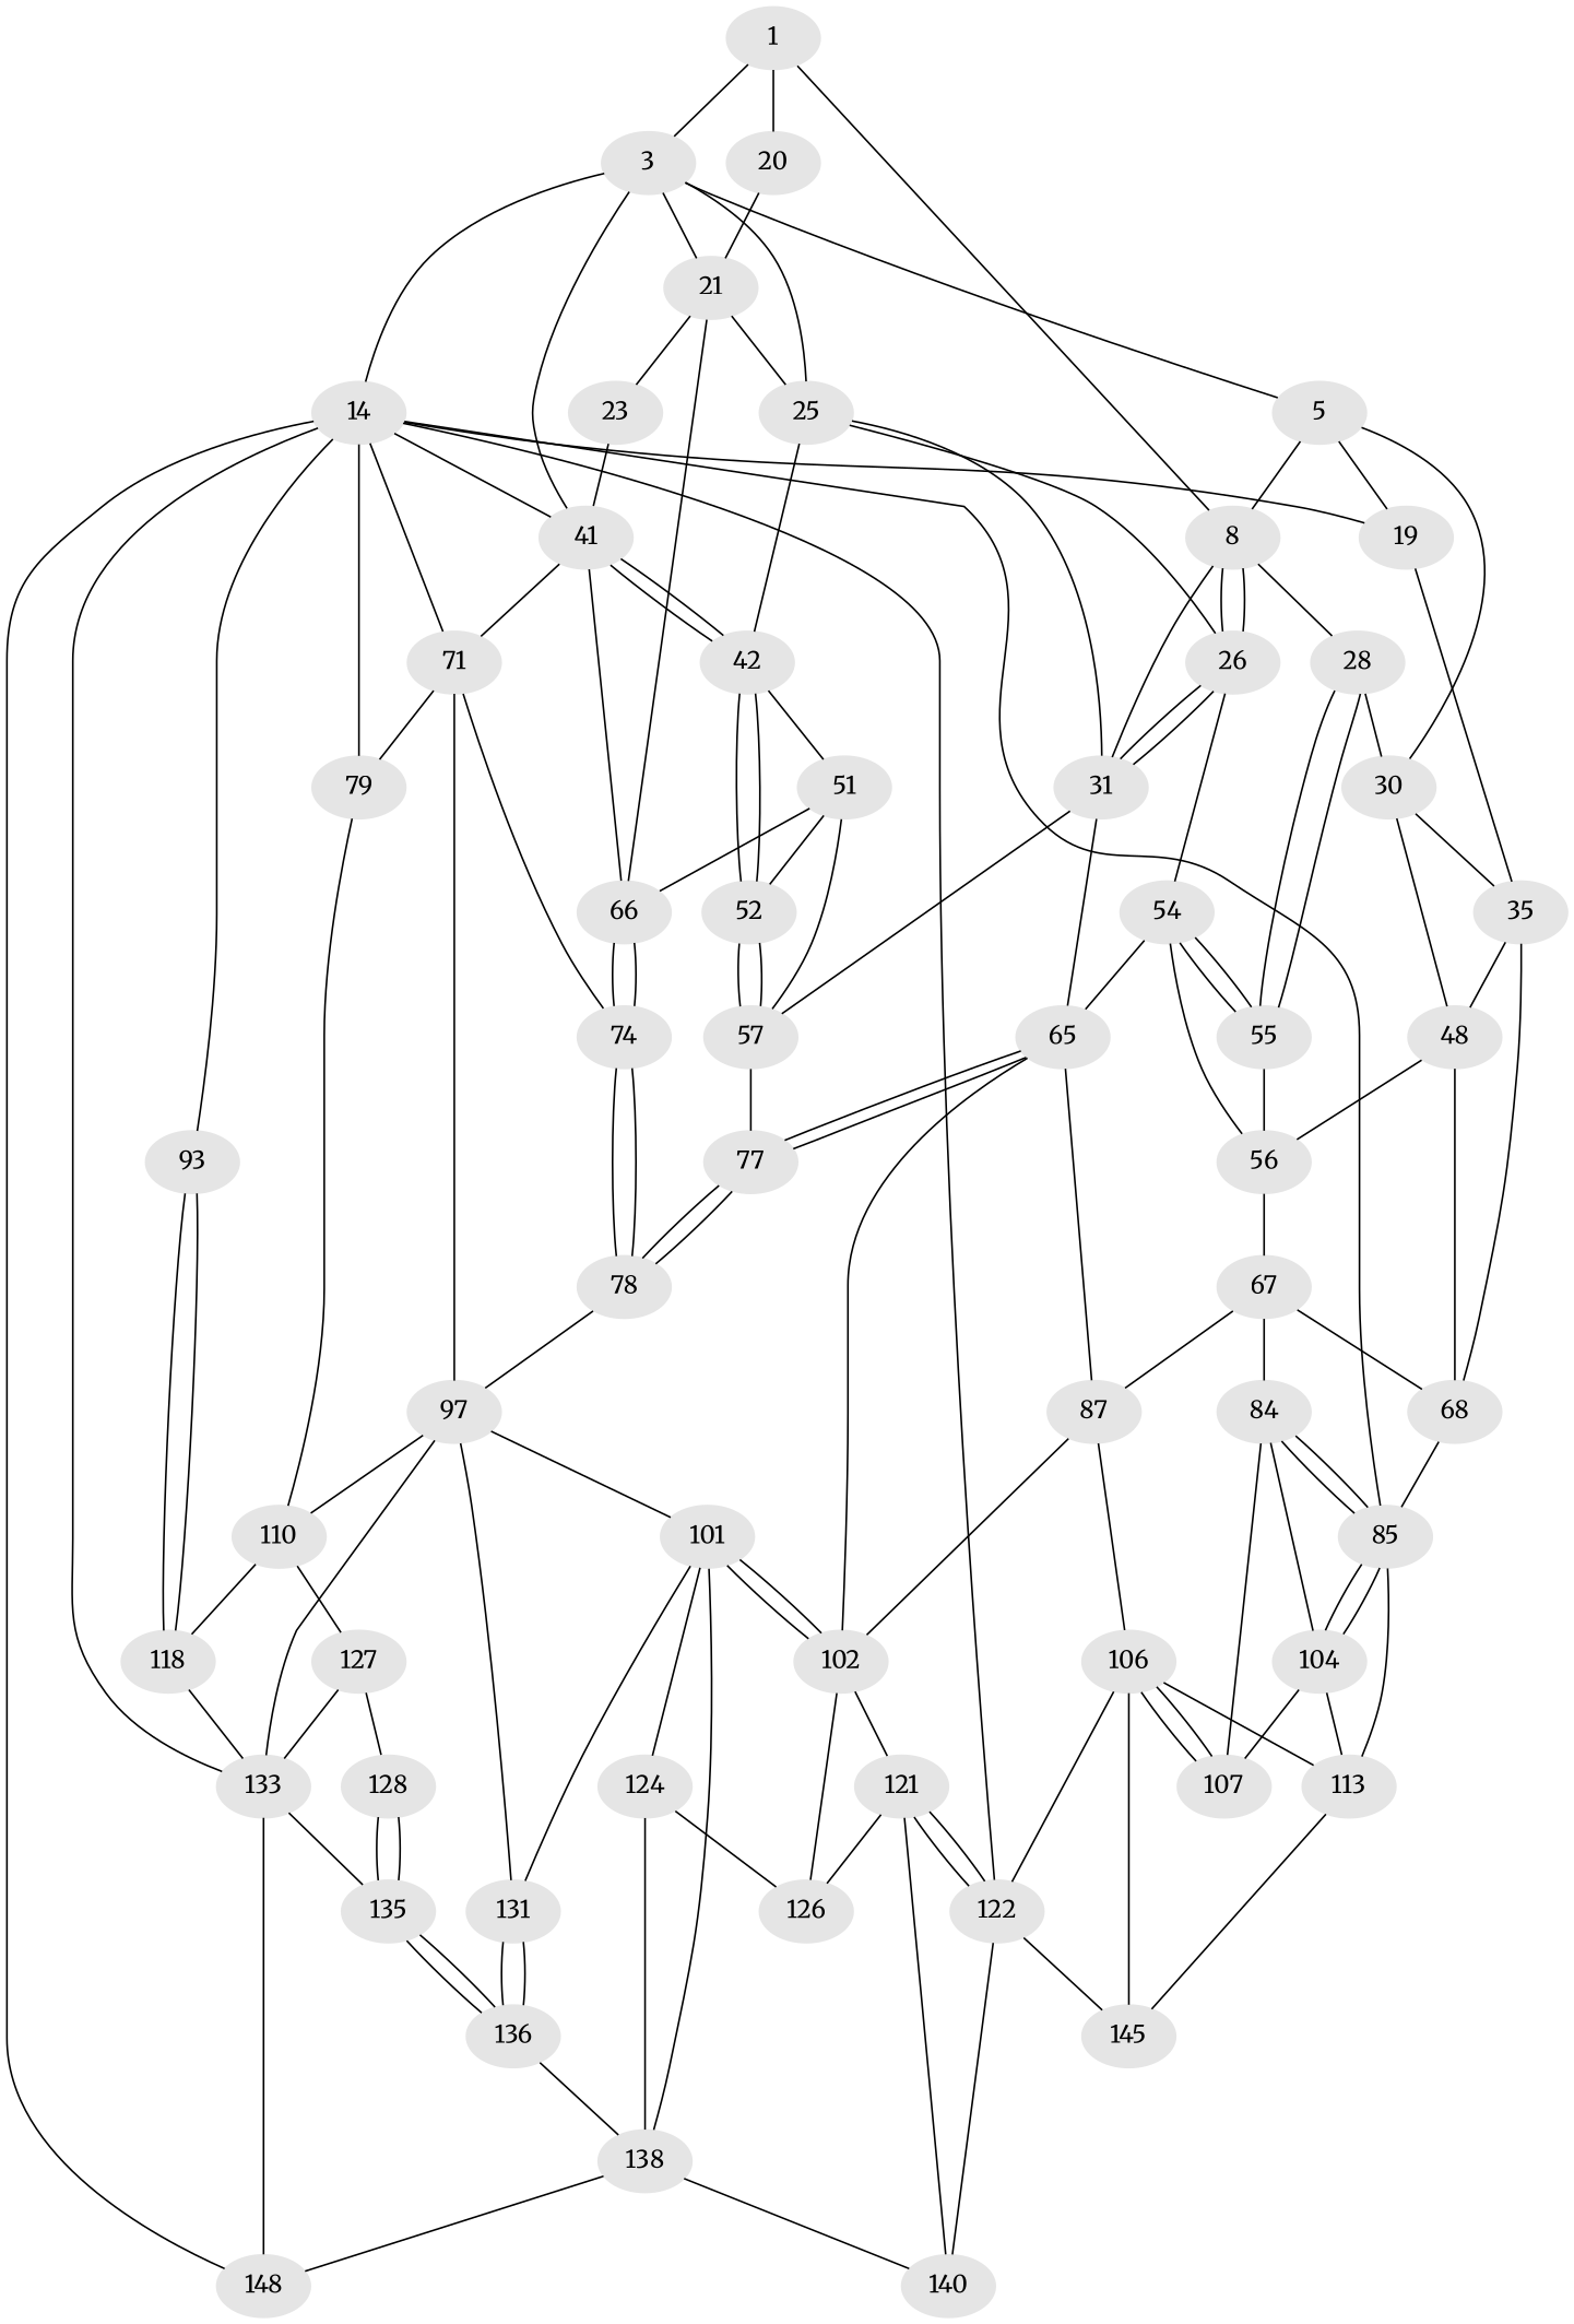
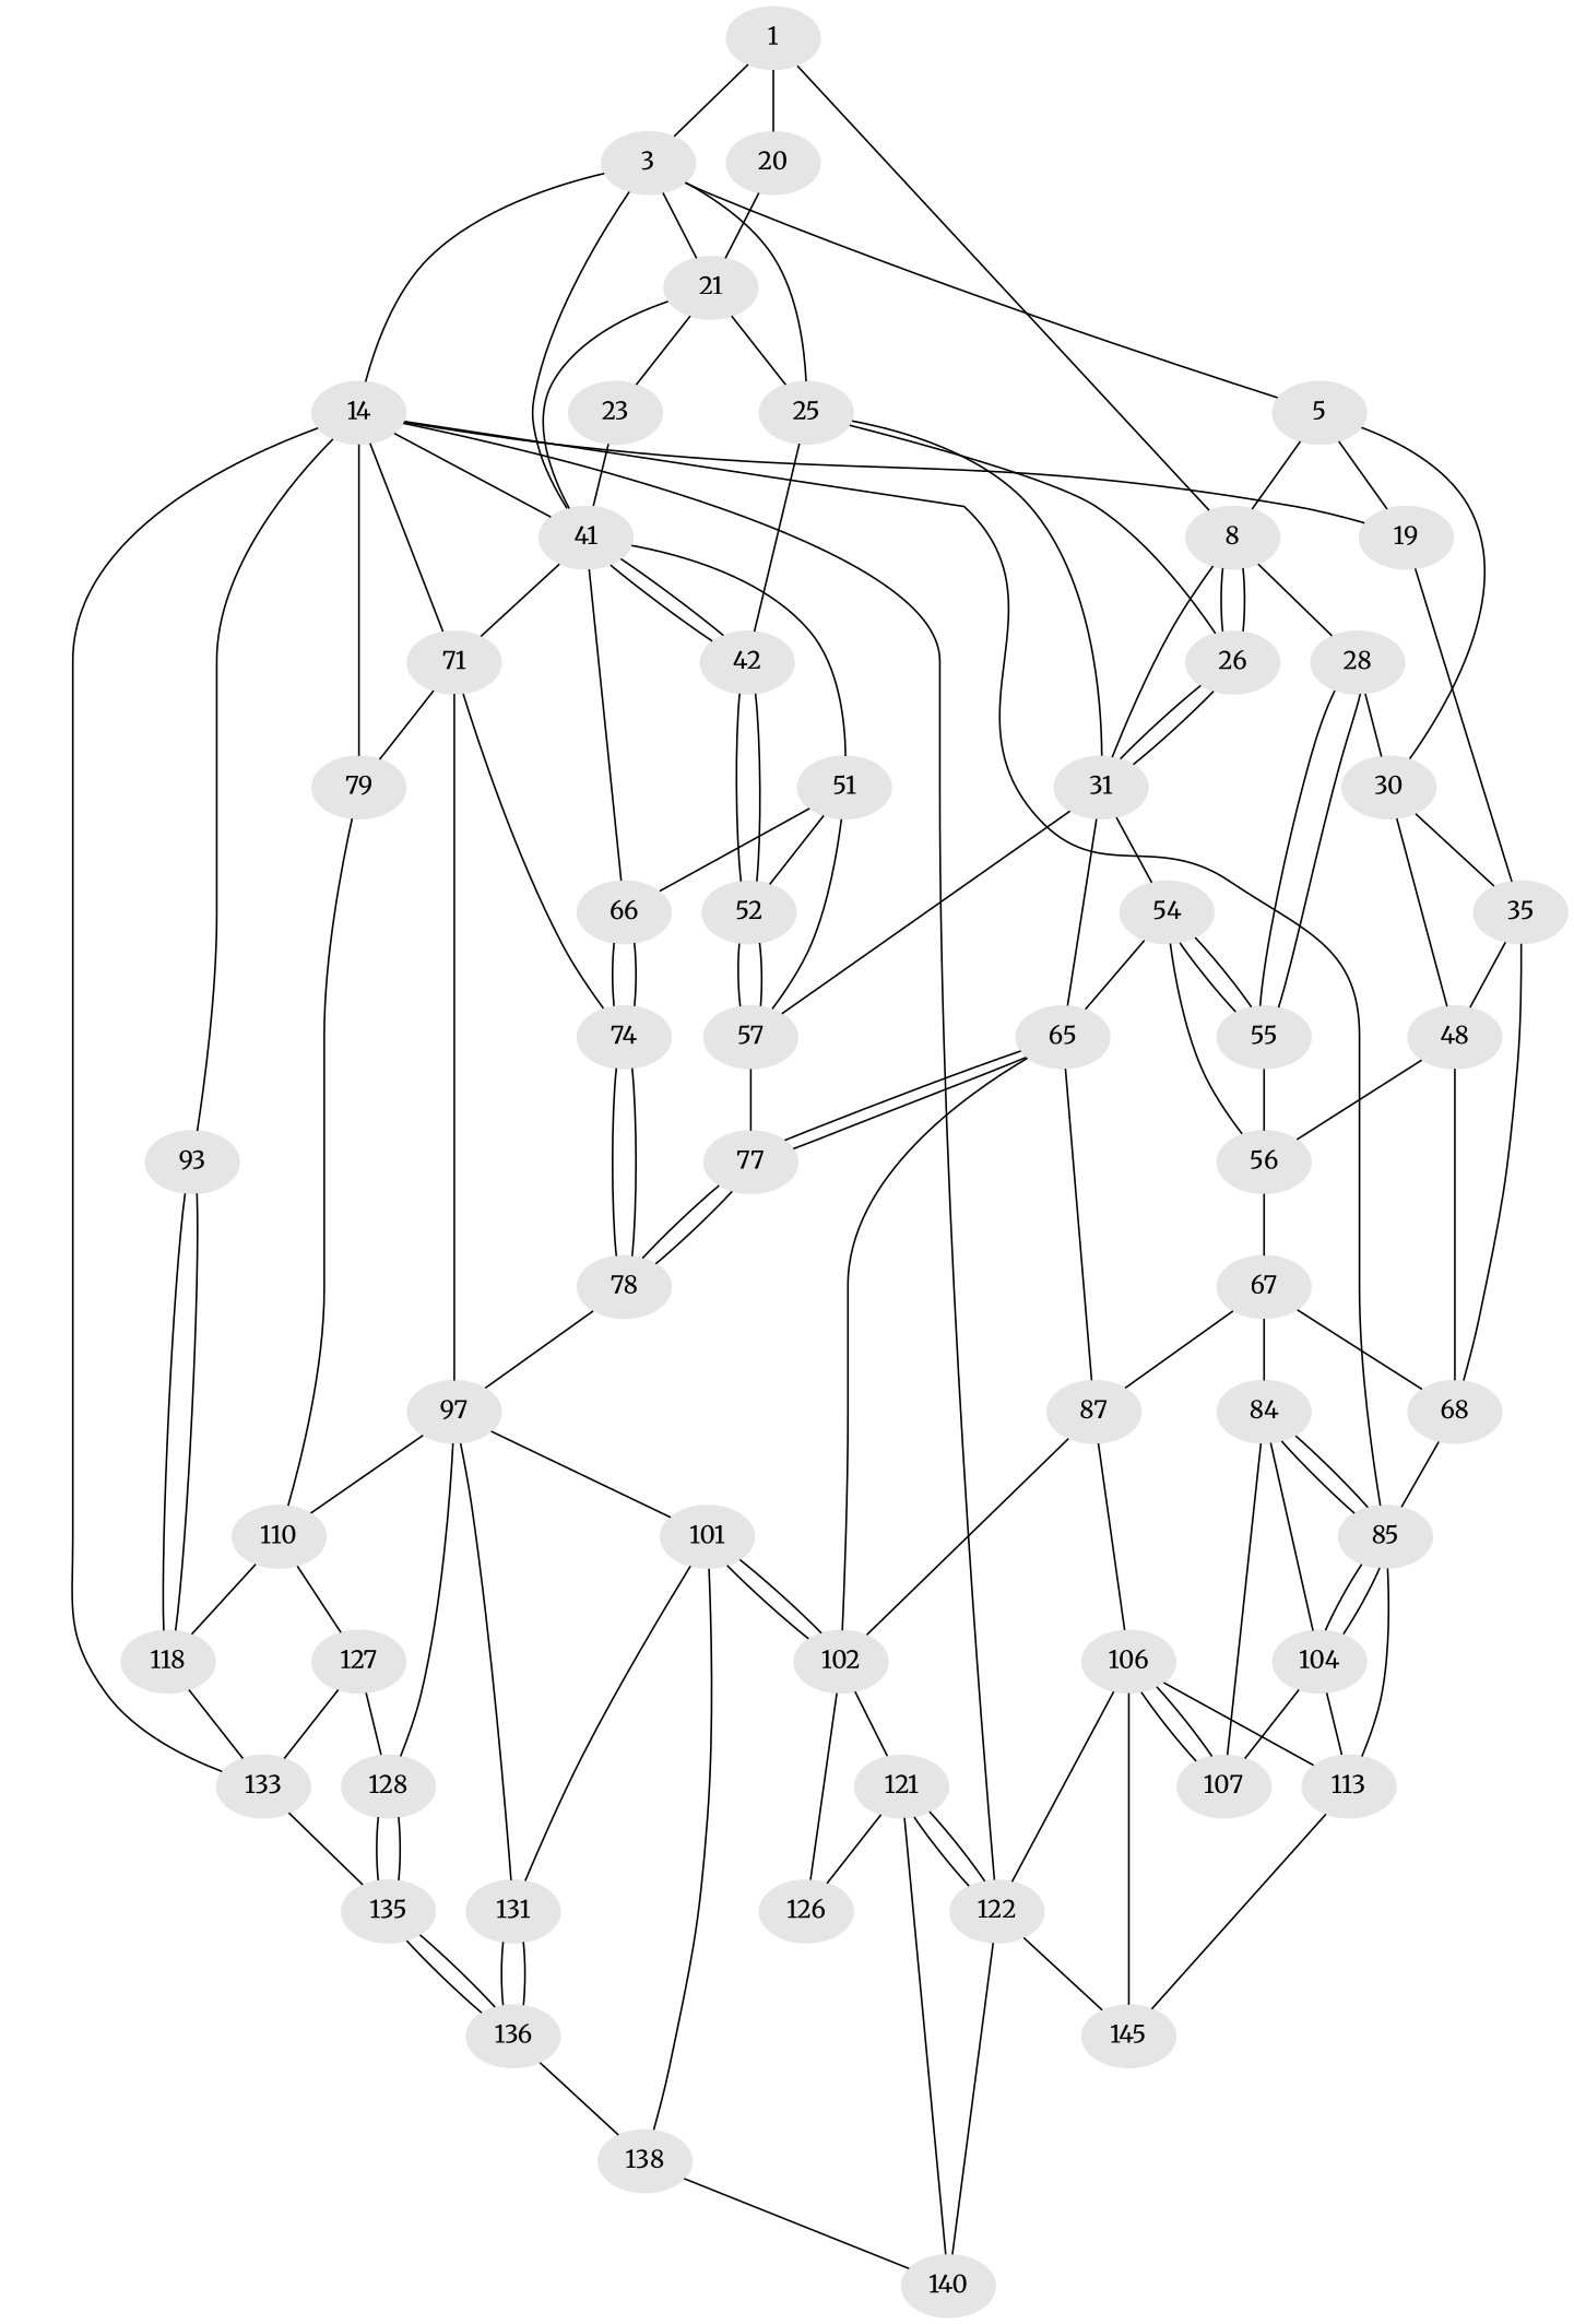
  graph {
    fontname=Merriweather
    node [color=gray90 fontname=Merriweather style=filled]
    edge [fontname=Merriweather]
    1 [super="+2+7"]
    3 [super="+4+11"]
    8 [super="+9"]
    20
    5 [super="+6+16"]
    14 [super="+91+15+69"]
    21 [super="+22+24"]
    41 [super="+43"]
    25 [super="+37"]
    26
    28 [super="+29"]
    31 [super="+40"]
    19 [super="+32"]
    30 [super="+34"]
    71 [super="+72"]
    79 [super="+80"]
    85 [super="+86"]
    93
    122 [super="+144"]
    133 [super="+134"]
-   148
    23
    42
    51 [super="+64"]
    66
    35 [super="+38"]
    48 [super="+49"]
    55
    54 [super="+59"]
    57 [super="+65"]
    n31 [label=65 super="+62"]
    74
    97 [super="+98+100"]
    110 [super="+119"]
    104 [super="+112"]
    113 [super="+114"]
    118
    145
    140 [super="+143"]
    135
    68 [super="+82"]
    52
    56 [super="+60"]
    77
    87 [super="+88"]
    102 [super="+103"]
    67 [super="+83"]
    84 [super="+90"]
    78
    106 [super="+115"]
    121 [super="+130"]
    126 [super="+129"]
    107
    101 [super="+123"]
    128
    131
    127
-   124 [super="+125"]
    138 [super="+141+139"]
    136
    1 -- 3
    1 -- 8
    1 -- 20 [weight=2]
    3 -- 5
    3 -- 14 [weight=2]
    3 -- 21
    3 -- 41
    3 -- 25
    8 -- 26
    8 -- 26
    8 -- 28
    8 -- 31
    20 -- 21
    5 -- 8
    5 -- 19
    5 -- 30
    14 -- 41
    14 -- 19
    14 -- 71
    14 -- 79 [weight=2]
    14 -- 85
    14 -- 93 [weight=2]
    14 -- 122
    14 -- 133
-   14 -- 148
-   21 -- 66
+   21 -- 41
    21 -- 25 [weight=2]
    21 -- 23
    41 -- 71
    41 -- 42
    41 -- 42
-   42 -- 51
+   41 -- 51
    41 -- 66
    25 -- 26
    25 -- 31
    25 -- 42
    26 -- 31
    26 -- 31
    28 -- 30 [weight=2]
    28 -- 55
    28 -- 55
-   26 -- 54
+   31 -- 54
    31 -- 57
    31 -- n31
    19 -- 35 [weight=2]
    30 -- 35
    30 -- 48
    71 -- 79
    71 -- 74
    71 -- 97 [weight=2]
    79 -- 110
    85 -- 104
    85 -- 104
    85 -- 113
    93 -- 118
    93 -- 118
    122 -- 145
    122 -- 140 [weight=2]
-   133 -- 148
    133 -- 135
    23 -- 41
    42 -- 52
    42 -- 52
    51 -- 66
    51 -- 57
    51 -- 52
    66 -- 74
    66 -- 74
    35 -- 48
    35 -- 68
    48 -- 68
    48 -- 56
    55 -- 56
    54 -- 55
    54 -- 55
    54 -- n31
    54 -- 56
    57 -- 77
    n31 -- 77
    n31 -- 77
    n31 -- 87
    n31 -- 102
    74 -- 78
    74 -- 78
    97 -- 110
    97 -- 101
-   97 -- 133
+   97 -- 128
    97 -- 131
    110 -- 118
    110 -- 127
    104 -- 113
    104 -- 107
    113 -- 145
    118 -- 133
    135 -- 136
    135 -- 136
    68 -- 85
    52 -- 57
    52 -- 57
    56 -- 67
    77 -- 78
    77 -- 78
    87 -- 102
    87 -- 106
    102 -- 121
    102 -- 126
    67 -- 68
    67 -- 87
    67 -- 84 [weight=2]
    84 -- 85
    84 -- 85
    84 -- 104
    84 -- 107
    78 -- 97
    106 -- 122
    106 -- 113 [weight=2]
    106 -- 145
    106 -- 107
    106 -- 107
    121 -- 122
    121 -- 122
    121 -- 140
    121 -- 126
    101 -- 102
    101 -- 102
    101 -- 131
-   101 -- 124
    101 -- 138
    128 -- 135
    128 -- 135
    131 -- 136
    131 -- 136
    127 -- 133
    127 -- 128
-   124 -- 126 [weight=2]
-   124 -- 138 [weight=2]
-   138 -- 148
    138 -- 140
    136 -- 138
  }
